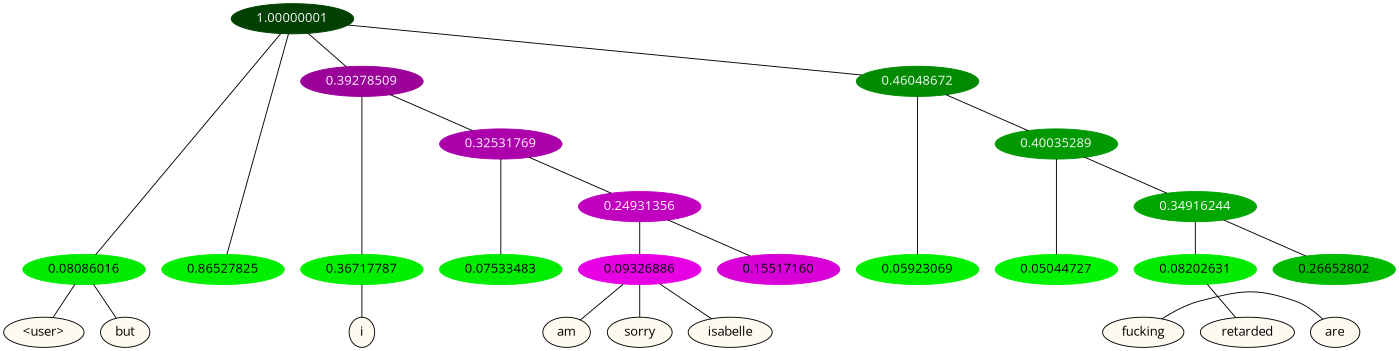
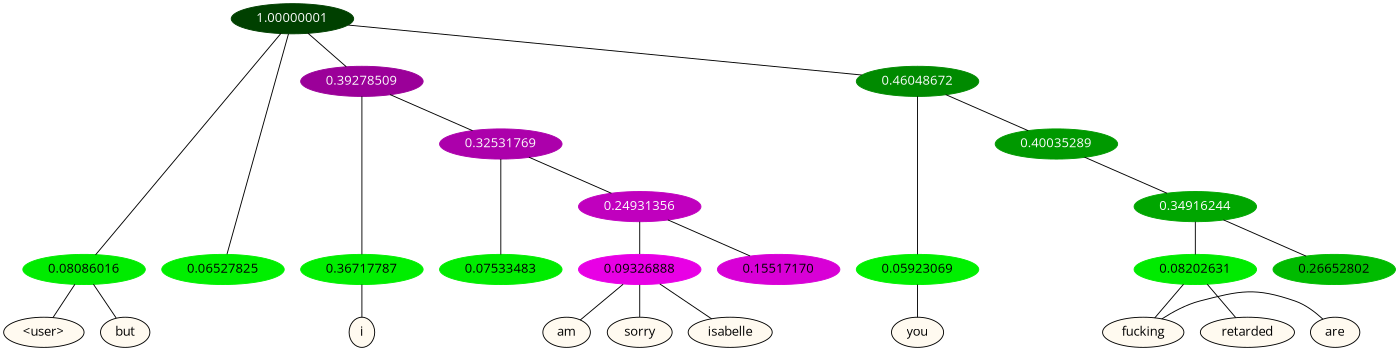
  graph {
    fontname="Open Sans"
    node [color=black fontname="Open Sans" format=png nodesep=0.001 ordering=out overlap_scaling=0.01 ranksep=0.001 style=filled]
    edge [fontname="Open Sans"]
    n1 [fillcolor=floralwhite height=0.15 label="\<user\>" style="filled,solid" width=0.15]
    n2 [fillcolor=floralwhite height=0.15 label=i style="filled,solid" width=0.15]
    n3 [fillcolor=floralwhite height=0.15 label=am style="filled,solid" width=0.15]
    n4 [fillcolor=floralwhite height=0.15 label=sorry style="filled,solid" width=0.15]
    n5 [fillcolor=floralwhite height=0.15 label=isabelle style="filled,solid" width=0.15]
    n6 [fillcolor=floralwhite height=0.15 label=but style="filled,solid" width=0.15]
+   n7 [fillcolor=floralwhite height=0.15 label=you style="filled,solid" width=0.15]
    n8 [fillcolor=floralwhite height=0.15 label=are style="filled,solid" width=0.15]
    n9 [fillcolor=floralwhite height=0.15 label=fucking style="filled,solid" width=0.15]
    n10 [fillcolor=floralwhite height=0.15 label=retarded style="filled,solid" width=0.15]
    n11 [color="0.334 1.000 0.919" fontcolor=black height=0.15 label=0.08086016 width=0.15]
    n12 [color="0.334 1.000 0.933" fontcolor=black height=0.15 label=0.36717787 width=0.15]
    n13 [color="0.334 1.000 0.925" fontcolor=black height=0.15 label=0.07533483 width=0.15]
-   n14 [color="0.835 1.000 0.907" fontcolor=black height=0.15 label=0.09326886 width=0.15]
-   n15 [color="0.835 1.000 0.845" fontcolor=black height=0.15 label=0.15517160 width=0.15]
-   n16 [color="0.334 1.000 0.935" fontcolor=black height=0.15 label=0.86527825 width=0.15]
+   n14 [color="0.835 1.000 0.907" fontcolor=black height=0.15 label=0.09326888 width=0.15]
+   n15 [color="0.835 1.000 0.845" fontcolor=black height=0.15 label=0.15517170 width=0.15]
+   n16 [color="0.334 1.000 0.935" fontcolor=black height=0.15 label=0.06527825 width=0.15]
    n17 [color="0.334 1.000 0.941" fontcolor=black height=0.15 label=0.05923069 width=0.15]
-   n18 [color="0.334 1.000 0.950" fontcolor=black height=0.15 label=0.05044727 width=0.15]
    n19 [color="0.334 1.000 0.918" fontcolor=black height=0.15 label=0.08202631 width=0.15]
    n20 [color="0.334 1.000 0.733" fontcolor=black height=0.15 label=0.26652802 width=0.15]
    n21 [color="0.334 1.000 0.250" fontcolor=grey99 height=0.15 label=1.00000001 width=0.15]
    n22 [color="0.835 1.000 0.607" fontcolor=grey99 height=0.15 label=0.39278509 width=0.15]
    n23 [color="0.334 1.000 0.540" fontcolor=grey99 height=0.15 label=0.46048672 width=0.15]
    n24 [color="0.835 1.000 0.675" fontcolor=grey99 height=0.15 label=0.32531769 width=0.15]
    n25 [color="0.334 1.000 0.600" fontcolor=grey99 height=0.15 label=0.40035289 width=0.15]
    n26 [color="0.835 1.000 0.751" fontcolor=grey99 height=0.15 label=0.24931356 width=0.15]
    n27 [color="0.334 1.000 0.651" fontcolor=grey99 height=0.15 label=0.34916244 width=0.15]
    subgraph sub_1 {
      rank=same
      n1
      n2
      n3
      n4
      n5
      n6
+     n7
      n8
      n9
      n10
    }
    subgraph sub_2 {
      rank=same
      n11
      n12
      n13
      n14
      n15
      n16
      n17
-     n18
      n19
      n20
    }
    n9 -- n8
    n11 -- n1
    n11 -- n6
    n12 -- n2
    n14 -- n3
    n14 -- n4
    n14 -- n5
+   n17 -- n7
+   n19 -- n9
    n19 -- n10
    n21 -- n11
    n21 -- n16
    n21 -- n22
    n21 -- n23
    n22 -- n12
    n22 -- n24
    n23 -- n17
    n23 -- n25
    n24 -- n13
    n24 -- n26
-   n25 -- n18
    n25 -- n27
    n26 -- n14
    n26 -- n15
    n27 -- n19
    n27 -- n20
  }
